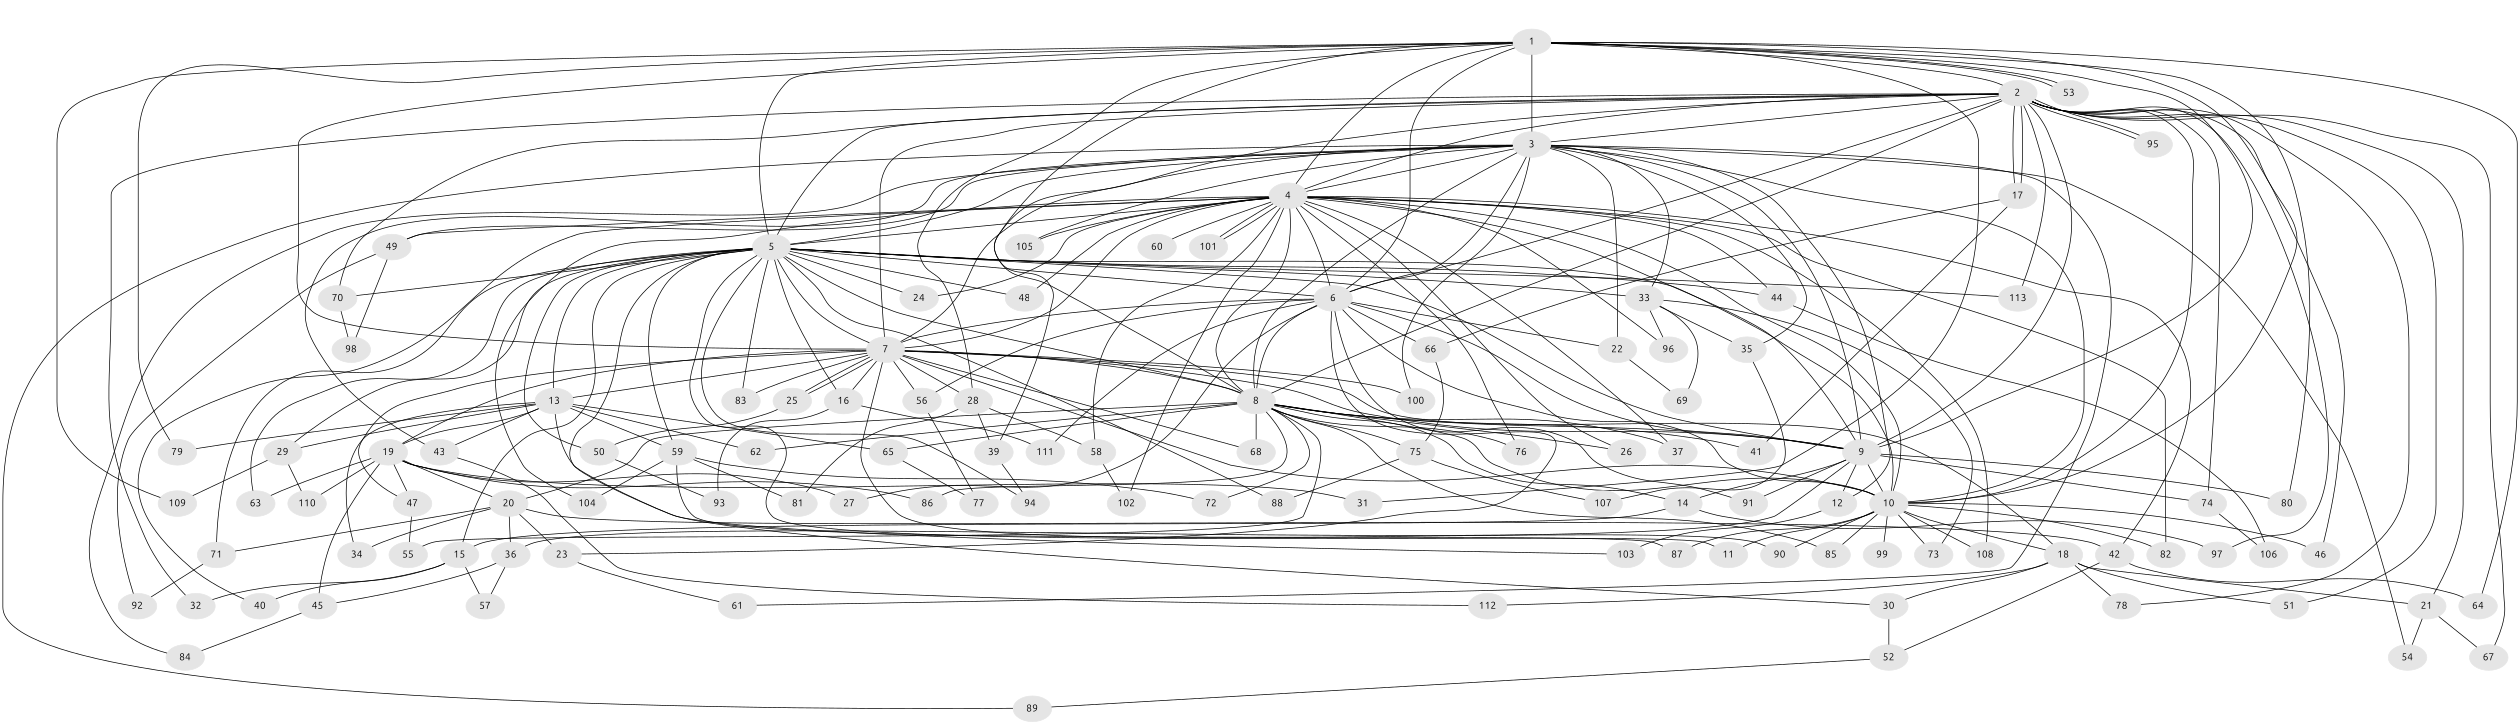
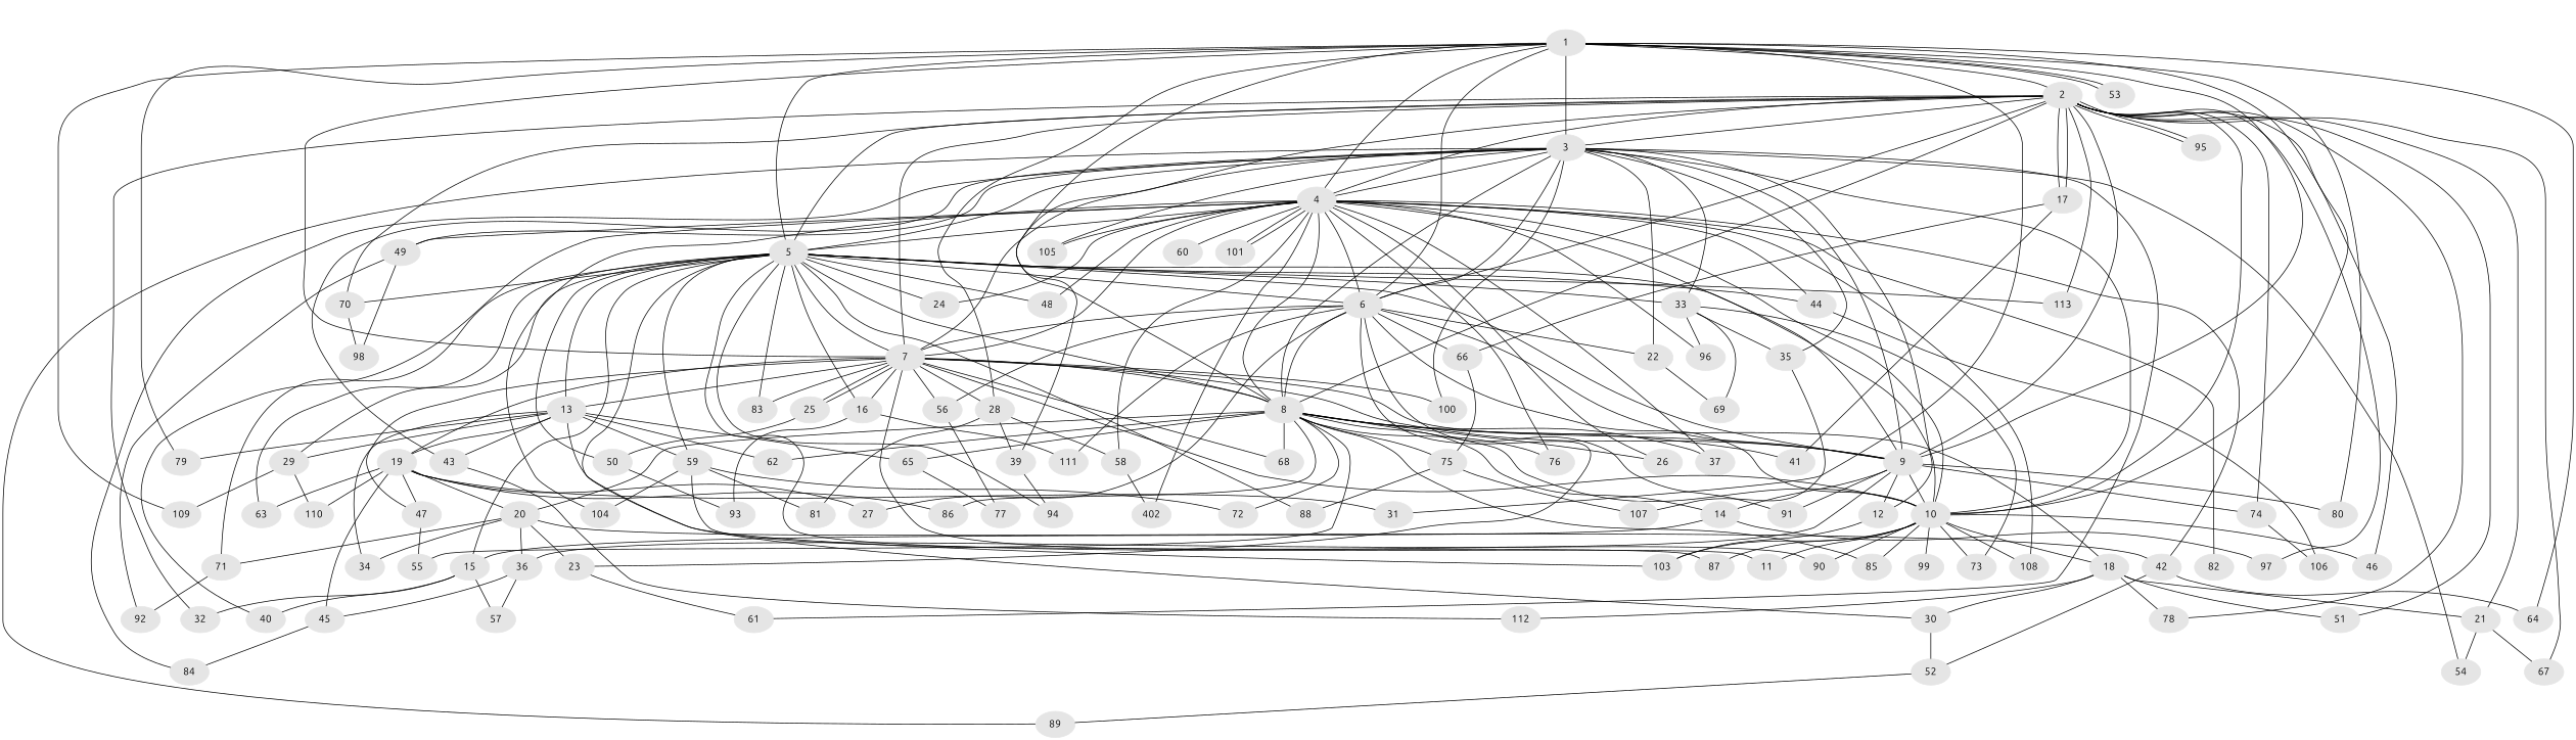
  graph {
    fontname=Ubuntu
    node [color=gray90 fontname=Ubuntu style=filled]
    edge [fontname=Ubuntu]
    1
    2
    3
    4
    5
    6
    7
    8
    9
    10
    28
    31
    53
    64
    79
    80
    109
    17
    21
    32
    39
    46
    51
    67
    70
    74
    78
    95
    97
    113
    12
    22
    33
    35
    43
    49
    54
    61
    84
    89
    100
    105
    24
    26
    37
    40
    42
    44
    48
    58
    60
    76
    82
    96
    101
-   102
+   102 [label=402]
    104
    108
    11
    13
    15
    16
    29
    30
    50
    59
    63
    71
    83
    88
    94
    23
    27
    56
    66
    91
    111
    18
    19
    25
    47
    68
    90
    14
    20
    55
    62
    65
    72
    75
    85
    86
    41
    36
    73
    87
    99
    81
    98
    106
    103
    69
    107
    112
    92
    52
    34
    57
    93
    110
    77
    45
    1 -- 2
    1 -- 3
    1 -- 4
    1 -- 5
    1 -- 6
    1 -- 7
    1 -- 8
    1 -- 9
    1 -- 10
    1 -- 28
    1 -- 31
    1 -- 53
    1 -- 53
    1 -- 64
    1 -- 79
    1 -- 80
    1 -- 109
    2 -- 3
    2 -- 4
    2 -- 5
    2 -- 6
    2 -- 7
    2 -- 8
    2 -- 9
    2 -- 10
    2 -- 17
    2 -- 17
    2 -- 21
    2 -- 32
    2 -- 39
    2 -- 46
    2 -- 51
    2 -- 67
    2 -- 70
    2 -- 74
    2 -- 78
    2 -- 95
    2 -- 95
    2 -- 97
    2 -- 113
    3 -- 4
    3 -- 5
    3 -- 6
    3 -- 7
    3 -- 8
    3 -- 9
    3 -- 10
    3 -- 12
    3 -- 22
    3 -- 33
    3 -- 35
    3 -- 43
    3 -- 49
    3 -- 54
    3 -- 61
    3 -- 84
    3 -- 89
    3 -- 100
    3 -- 105
    4 -- 5
    4 -- 6
    4 -- 7
    4 -- 8
    4 -- 9
    4 -- 10
    4 -- 49
    4 -- 105
    4 -- 24
    4 -- 26
    4 -- 37
    4 -- 40
    4 -- 42
    4 -- 44
    4 -- 48
    4 -- 58
    4 -- 60
    4 -- 76
    4 -- 82
    4 -- 96
    4 -- 101
    4 -- 101
    4 -- 102
    4 -- 104
    4 -- 108
    5 -- 6
    5 -- 7
    5 -- 8
    5 -- 9
    5 -- 10
    5 -- 70
    5 -- 113
    5 -- 33
    5 -- 24
    5 -- 44
    5 -- 48
    5 -- 11
    5 -- 13
    5 -- 15
    5 -- 16
    5 -- 29
    5 -- 30
    5 -- 50
    5 -- 59
    5 -- 63
    5 -- 71
    5 -- 83
    5 -- 88
    5 -- 94
    6 -- 7
    6 -- 8
    6 -- 9
    6 -- 10
    6 -- 22
    6 -- 23
    6 -- 27
    6 -- 56
    6 -- 66
    6 -- 91
    6 -- 111
    7 -- 8
    7 -- 9
    7 -- 10
    7 -- 28
    7 -- 100
    7 -- 13
    7 -- 16
    7 -- 83
    7 -- 56
    7 -- 18
    7 -- 19
    7 -- 25
    7 -- 25
    7 -- 47
    7 -- 68
    7 -- 90
    8 -- 9
    8 -- 10
    8 -- 26
    8 -- 37
    8 -- 76
    8 -- 68
    8 -- 14
    8 -- 20
    8 -- 55
    8 -- 62
    8 -- 65
    8 -- 72
    8 -- 75
    8 -- 85
    8 -- 86
    8 -- 41
    9 -- 10
    9 -- 80
    9 -- 74
    9 -- 12
    9 -- 91
    9 -- 14
    9 -- 36
    10 -- 46
-   10 -- 82
+   10 -- 103
    10 -- 108
    10 -- 11
    10 -- 18
    10 -- 90
    10 -- 85
    10 -- 73
    10 -- 87
    10 -- 99
    28 -- 39
    28 -- 58
    28 -- 81
    17 -- 66
    17 -- 41
    21 -- 67
    21 -- 54
    39 -- 94
    70 -- 98
    74 -- 106
    12 -- 103
    22 -- 69
    33 -- 35
    33 -- 96
    33 -- 73
    33 -- 69
    35 -- 107
    43 -- 112
    49 -- 98
    49 -- 92
    42 -- 64
    42 -- 52
    44 -- 106
    58 -- 102
    13 -- 79
    13 -- 43
    13 -- 29
    13 -- 59
    13 -- 19
    13 -- 62
    13 -- 65
    13 -- 103
    13 -- 34
    15 -- 32
    15 -- 40
    15 -- 57
    16 -- 111
    16 -- 93
    29 -- 109
    29 -- 110
    30 -- 52
    50 -- 93
    59 -- 104
    59 -- 72
    59 -- 87
    59 -- 81
    71 -- 92
    23 -- 61
    56 -- 77
    66 -- 75
    18 -- 21
    18 -- 51
    18 -- 78
    18 -- 30
    18 -- 112
    19 -- 31
    19 -- 63
    19 -- 27
    19 -- 47
    19 -- 20
    19 -- 86
    19 -- 110
    19 -- 45
    25 -- 50
    47 -- 55
    14 -- 97
    14 -- 15
    20 -- 42
    20 -- 71
    20 -- 23
    20 -- 36
    20 -- 34
    65 -- 77
    75 -- 88
    75 -- 107
    36 -- 57
    36 -- 45
    52 -- 89
    45 -- 84
  }
